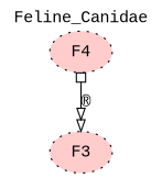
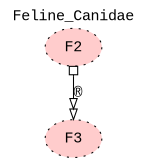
  digraph {
    label=Feline_Canidae
    labelfontsize=12
    labelloc=tl
    fontname="Liberation Mono"
    node [fillcolor="#FFCCCC" shape=oval style="filled,dotted" fontname="Liberation Mono"]
    n1 [label=F3]
-   n2 [label=F4]
+   n2 [label=F2]
    n2 -> n1 [arrowhead=emptyempty arrowtail=obox dir=both label="®" color=black fontname="Liberation Mono"]
  }
